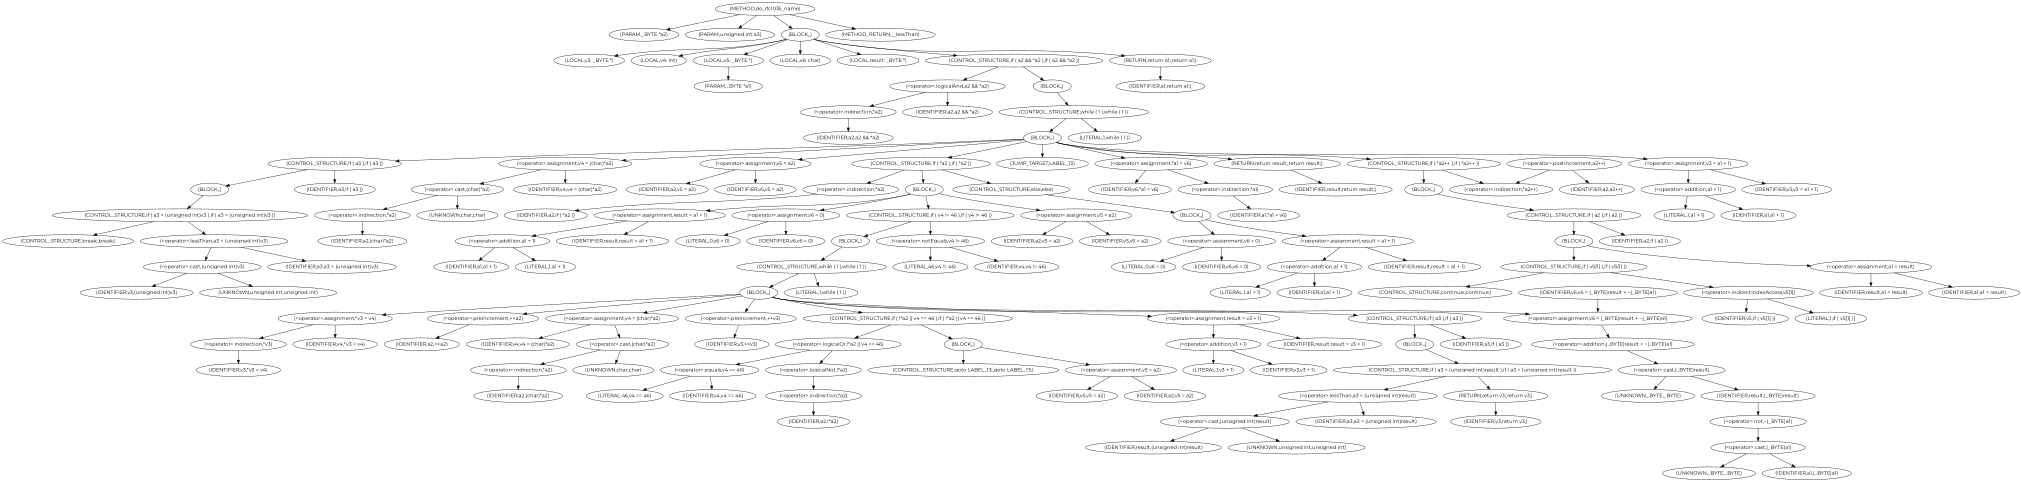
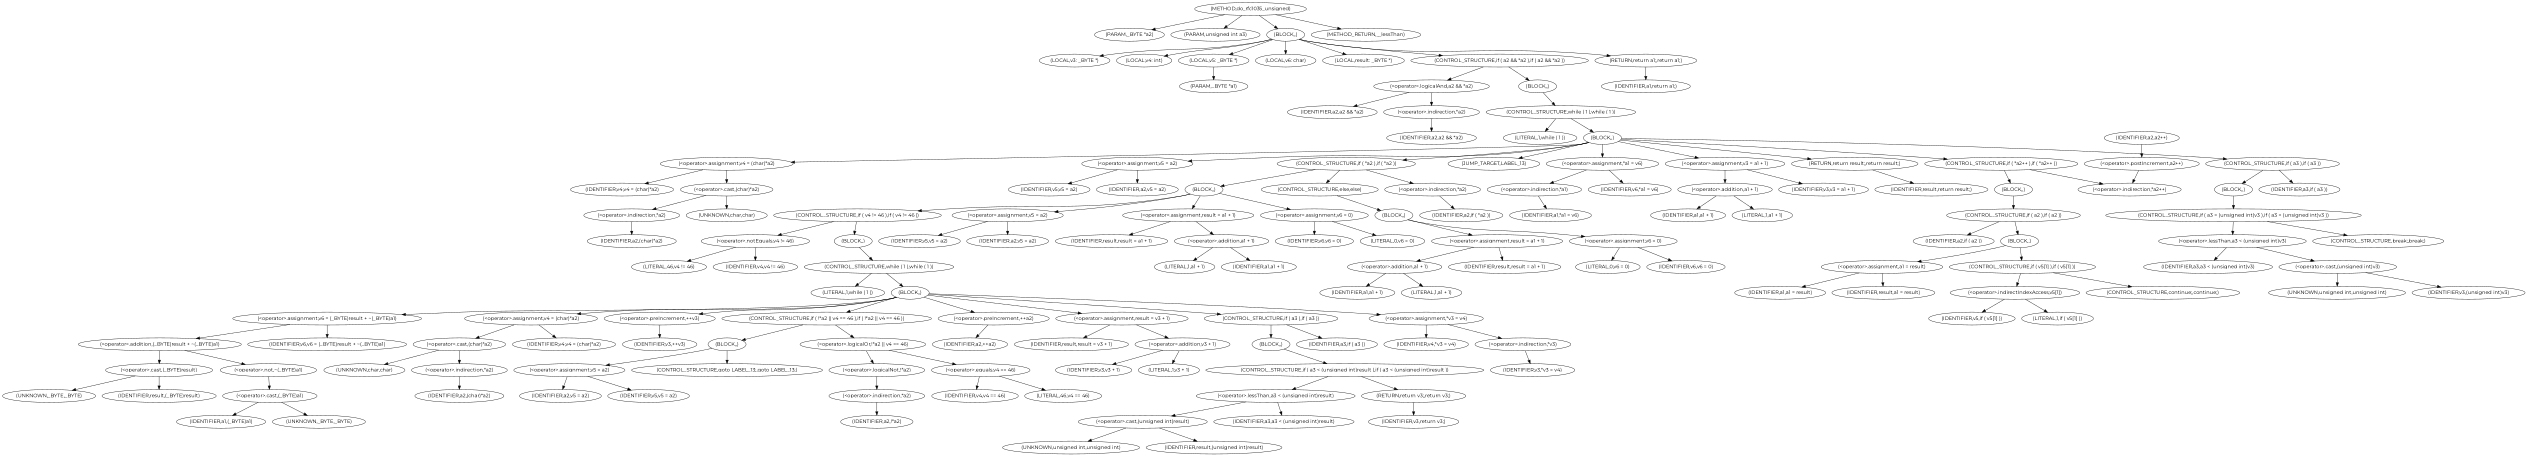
  digraph {
    fontname=Montserrat
    node [fontname=Montserrat]
    edge [fontname=Montserrat]
-   n1 [label="(METHOD,do_rfc1035_name)"]
+   n1 [label="(METHOD,do_rfc1035_unsigned)"]
    n2 [label="(PARAM,_BYTE *a2)"]
    n3 [label="(PARAM,unsigned int a3)"]
    n4 [label="(BLOCK,,)"]
    n5 [label="(METHOD_RETURN,__lessThan)"]
    n6 [label="(PARAM,_BYTE *a1)"]
    n7 [label="(LOCAL,v3: _BYTE *)"]
    n8 [label="(LOCAL,v4: int)"]
    n9 [label="(LOCAL,v5: _BYTE *)"]
    n10 [label="(LOCAL,v6: char)"]
    n11 [label="(LOCAL,result: _BYTE *)"]
    n12 [label="(CONTROL_STRUCTURE,if ( a2 && *a2 ),if ( a2 && *a2 ))"]
    n13 [label="(RETURN,return a1;,return a1;)"]
    n14 [label="(<operator>.logicalAnd,a2 && *a2)"]
    n15 [label="(BLOCK,,)"]
    n16 [label="(IDENTIFIER,a1,return a1;)"]
    n17 [label="(IDENTIFIER,a2,a2 && *a2)"]
    n18 [label="(<operator>.indirection,*a2)"]
    n19 [label="(CONTROL_STRUCTURE,while ( 1 ),while ( 1 ))"]
    n20 [label="(IDENTIFIER,a2,a2 && *a2)"]
    n21 [label="(LITERAL,1,while ( 1 ))"]
    n22 [label="(BLOCK,,)"]
    n23 [label="(<operator>.assignment,v3 = a1 + 1)"]
    n24 [label="(CONTROL_STRUCTURE,if ( a3 ),if ( a3 ))"]
    n25 [label="(<operator>.assignment,v4 = (char)*a2)"]
    n26 [label="(<operator>.assignment,v5 = a2)"]
    n27 [label="(CONTROL_STRUCTURE,if ( *a2 ),if ( *a2 ))"]
    n28 [label="(JUMP_TARGET,LABEL_13)"]
    n29 [label="(<operator>.assignment,*a1 = v6)"]
    n30 [label="(CONTROL_STRUCTURE,if ( *a2++ ),if ( *a2++ ))"]
    n31 [label="(RETURN,return result;,return result;)"]
    n32 [label="(IDENTIFIER,v3,v3 = a1 + 1)"]
    n33 [label="(<operator>.addition,a1 + 1)"]
    n34 [label="(IDENTIFIER,a3,if ( a3 ))"]
    n35 [label="(BLOCK,,)"]
    n36 [label="(IDENTIFIER,v4,v4 = (char)*a2)"]
    n37 [label="(<operator>.cast,(char)*a2)"]
    n38 [label="(IDENTIFIER,v5,v5 = a2)"]
    n39 [label="(IDENTIFIER,a2,v5 = a2)"]
    n40 [label="(<operator>.indirection,*a2)"]
    n41 [label="(BLOCK,,)"]
    n42 [label="(CONTROL_STRUCTURE,else,else)"]
    n43 [label="(<operator>.indirection,*a1)"]
    n44 [label="(IDENTIFIER,v6,*a1 = v6)"]
    n45 [label="(<operator>.indirection,*a2++)"]
    n46 [label="(BLOCK,,)"]
    n47 [label="(IDENTIFIER,result,return result;)"]
    n48 [label="(IDENTIFIER,a1,a1 + 1)"]
    n49 [label="(LITERAL,1,a1 + 1)"]
    n50 [label="(CONTROL_STRUCTURE,if ( a3 < (unsigned int)v3 ),if ( a3 < (unsigned int)v3 ))"]
    n51 [label="(<operator>.lessThan,a3 < (unsigned int)v3)"]
    n52 [label="(CONTROL_STRUCTURE,break;,break;)"]
    n53 [label="(IDENTIFIER,a3,a3 < (unsigned int)v3)"]
    n54 [label="(<operator>.cast,(unsigned int)v3)"]
    n55 [label="(UNKNOWN,unsigned int,unsigned int)"]
    n56 [label="(IDENTIFIER,v3,(unsigned int)v3)"]
    n57 [label="(UNKNOWN,char,char)"]
    n58 [label="(<operator>.indirection,*a2)"]
    n59 [label="(IDENTIFIER,a2,(char)*a2)"]
    n60 [label="(IDENTIFIER,a2,if ( *a2 ))"]
    n61 [label="(<operator>.assignment,v6 = 0)"]
    n62 [label="(CONTROL_STRUCTURE,if ( v4 != 46 ),if ( v4 != 46 ))"]
    n63 [label="(<operator>.assignment,v5 = a2)"]
    n64 [label="(<operator>.assignment,result = a1 + 1)"]
    n65 [label="(BLOCK,,)"]
    n66 [label="(IDENTIFIER,v6,v6 = 0)"]
    n67 [label="(LITERAL,0,v6 = 0)"]
    n68 [label="(<operator>.notEquals,v4 != 46)"]
    n69 [label="(BLOCK,,)"]
    n70 [label="(IDENTIFIER,v5,v5 = a2)"]
    n71 [label="(IDENTIFIER,a2,v5 = a2)"]
    n72 [label="(IDENTIFIER,result,result = a1 + 1)"]
    n73 [label="(<operator>.addition,a1 + 1)"]
    n74 [label="(IDENTIFIER,v4,v4 != 46)"]
    n75 [label="(LITERAL,46,v4 != 46)"]
    n76 [label="(CONTROL_STRUCTURE,while ( 1 ),while ( 1 ))"]
    n77 [label="(LITERAL,1,while ( 1 ))"]
    n78 [label="(BLOCK,,)"]
    n79 [label="(<operator>.preIncrement,++a2)"]
    n80 [label="(<operator>.assignment,result = v3 + 1)"]
    n81 [label="(CONTROL_STRUCTURE,if ( a3 ),if ( a3 ))"]
    n82 [label="(<operator>.assignment,*v3 = v4)"]
    n83 [label="(<operator>.assignment,v6 = (_BYTE)result + ~(_BYTE)a1)"]
    n84 [label="(<operator>.assignment,v4 = (char)*a2)"]
    n85 [label="(<operator>.preIncrement,++v3)"]
    n86 [label="(CONTROL_STRUCTURE,if ( !*a2 || v4 == 46 ),if ( !*a2 || v4 == 46 ))"]
    n87 [label="(IDENTIFIER,a2,++a2)"]
    n88 [label="(IDENTIFIER,result,result = v3 + 1)"]
    n89 [label="(<operator>.addition,v3 + 1)"]
    n90 [label="(IDENTIFIER,a3,if ( a3 ))"]
    n91 [label="(BLOCK,,)"]
    n92 [label="(<operator>.indirection,*v3)"]
    n93 [label="(IDENTIFIER,v4,*v3 = v4)"]
    n94 [label="(IDENTIFIER,v6,v6 = (_BYTE)result + ~(_BYTE)a1)"]
    n95 [label="(<operator>.addition,(_BYTE)result + ~(_BYTE)a1)"]
    n96 [label="(IDENTIFIER,v4,v4 = (char)*a2)"]
    n97 [label="(<operator>.cast,(char)*a2)"]
    n98 [label="(IDENTIFIER,v3,++v3)"]
    n99 [label="(<operator>.logicalOr,!*a2 || v4 == 46)"]
    n100 [label="(BLOCK,,)"]
    n101 [label="(IDENTIFIER,v3,v3 + 1)"]
    n102 [label="(LITERAL,1,v3 + 1)"]
    n103 [label="(CONTROL_STRUCTURE,if ( a3 < (unsigned int)result ),if ( a3 < (unsigned int)result ))"]
    n104 [label="(<operator>.lessThan,a3 < (unsigned int)result)"]
    n105 [label="(RETURN,return v3;,return v3;)"]
    n106 [label="(IDENTIFIER,a3,a3 < (unsigned int)result)"]
    n107 [label="(<operator>.cast,(unsigned int)result)"]
    n108 [label="(IDENTIFIER,v3,return v3;)"]
    n109 [label="(UNKNOWN,unsigned int,unsigned int)"]
    n110 [label="(IDENTIFIER,result,(unsigned int)result)"]
    n111 [label="(IDENTIFIER,v3,*v3 = v4)"]
    n112 [label="(<operator>.cast,(_BYTE)result)"]
    n113 [label="(<operator>.not,~(_BYTE)a1)"]
    n114 [label="(UNKNOWN,_BYTE,_BYTE)"]
    n115 [label="(IDENTIFIER,result,(_BYTE)result)"]
    n116 [label="(<operator>.cast,(_BYTE)a1)"]
    n117 [label="(UNKNOWN,_BYTE,_BYTE)"]
    n118 [label="(IDENTIFIER,a1,(_BYTE)a1)"]
    n119 [label="(UNKNOWN,char,char)"]
    n120 [label="(<operator>.indirection,*a2)"]
    n121 [label="(IDENTIFIER,a2,(char)*a2)"]
    n122 [label="(<operator>.logicalNot,!*a2)"]
    n123 [label="(<operator>.equals,v4 == 46)"]
    n124 [label="(<operator>.assignment,v5 = a2)"]
    n125 [label="(CONTROL_STRUCTURE,goto LABEL_13;,goto LABEL_13;)"]
    n126 [label="(<operator>.indirection,*a2)"]
    n127 [label="(IDENTIFIER,v4,v4 == 46)"]
    n128 [label="(LITERAL,46,v4 == 46)"]
    n129 [label="(IDENTIFIER,a2,!*a2)"]
    n130 [label="(IDENTIFIER,v5,v5 = a2)"]
    n131 [label="(IDENTIFIER,a2,v5 = a2)"]
    n132 [label="(IDENTIFIER,a1,a1 + 1)"]
    n133 [label="(LITERAL,1,a1 + 1)"]
    n134 [label="(<operator>.assignment,result = a1 + 1)"]
    n135 [label="(<operator>.assignment,v6 = 0)"]
    n136 [label="(IDENTIFIER,result,result = a1 + 1)"]
    n137 [label="(<operator>.addition,a1 + 1)"]
    n138 [label="(IDENTIFIER,v6,v6 = 0)"]
    n139 [label="(LITERAL,0,v6 = 0)"]
    n140 [label="(IDENTIFIER,a1,a1 + 1)"]
    n141 [label="(LITERAL,1,a1 + 1)"]
    n142 [label="(IDENTIFIER,a1,*a1 = v6)"]
    n143 [label="(CONTROL_STRUCTURE,if ( a2 ),if ( a2 ))"]
    n144 [label="(<operator>.postIncrement,a2++)"]
    n145 [label="(IDENTIFIER,a2,a2++)"]
    n146 [label="(IDENTIFIER,a2,if ( a2 ))"]
    n147 [label="(BLOCK,,)"]
    n148 [label="(<operator>.assignment,a1 = result)"]
    n149 [label="(CONTROL_STRUCTURE,if ( v5[1] ),if ( v5[1] ))"]
    n150 [label="(IDENTIFIER,a1,a1 = result)"]
    n151 [label="(IDENTIFIER,result,a1 = result)"]
    n152 [label="(<operator>.indirectIndexAccess,v5[1])"]
    n153 [label="(CONTROL_STRUCTURE,continue;,continue;)"]
    n154 [label="(IDENTIFIER,v5,if ( v5[1] ))"]
    n155 [label="(LITERAL,1,if ( v5[1] ))"]
    n1 -> n2
    n1 -> n3
    n1 -> n4
    n1 -> n5
    n4 -> n7
    n4 -> n8
    n4 -> n9
    n4 -> n10
    n4 -> n11
    n4 -> n12
    n4 -> n13
    n9 -> n6
    n12 -> n14
    n12 -> n15
    n13 -> n16
    n14 -> n17
    n14 -> n18
    n15 -> n19
    n18 -> n20
    n19 -> n21
    n19 -> n22
    n22 -> n23
    n22 -> n24
    n22 -> n25
    n22 -> n26
    n22 -> n27
    n22 -> n28
    n22 -> n29
    n22 -> n30
    n22 -> n31
    n23 -> n32
    n23 -> n33
    n24 -> n34
    n24 -> n35
    n25 -> n36
    n25 -> n37
    n26 -> n38
    n26 -> n39
    n27 -> n40
    n27 -> n41
    n27 -> n42
    n29 -> n43
    n29 -> n44
    n30 -> n45
    n30 -> n46
    n31 -> n47
    n33 -> n48
    n33 -> n49
    n35 -> n50
    n37 -> n57
    n37 -> n58
    n40 -> n60
    n41 -> n61
    n41 -> n62
    n41 -> n63
    n41 -> n64
    n42 -> n65
    n43 -> n142
    n46 -> n143
    n50 -> n51
    n50 -> n52
    n51 -> n53
    n51 -> n54
    n54 -> n55
    n54 -> n56
    n58 -> n59
    n61 -> n66
    n61 -> n67
    n62 -> n68
    n62 -> n69
    n63 -> n70
    n63 -> n71
    n64 -> n72
    n64 -> n73
    n65 -> n134
    n65 -> n135
    n68 -> n74
    n68 -> n75
    n69 -> n76
    n73 -> n132
    n73 -> n133
    n76 -> n77
    n76 -> n78
    n78 -> n79
    n78 -> n80
    n78 -> n81
    n78 -> n82
    n78 -> n83
    n78 -> n84
    n78 -> n85
    n78 -> n86
    n79 -> n87
    n80 -> n88
    n80 -> n89
    n81 -> n90
    n81 -> n91
    n82 -> n92
    n82 -> n93
-   n94 -> n83
+   n83 -> n94
    n83 -> n95
    n84 -> n96
    n84 -> n97
    n85 -> n98
    n86 -> n99
    n86 -> n100
    n89 -> n101
    n89 -> n102
    n91 -> n103
    n92 -> n111
    n95 -> n112
-   n115 -> n113
+   n95 -> n113
    n97 -> n119
    n97 -> n120
    n99 -> n122
    n99 -> n123
    n100 -> n124
    n100 -> n125
    n103 -> n104
    n103 -> n105
    n104 -> n106
    n104 -> n107
    n105 -> n108
    n107 -> n109
    n107 -> n110
    n112 -> n114
    n112 -> n115
    n113 -> n116
    n116 -> n117
    n116 -> n118
    n120 -> n121
    n122 -> n126
    n123 -> n127
    n123 -> n128
    n124 -> n130
    n124 -> n131
    n126 -> n129
    n134 -> n136
    n134 -> n137
    n135 -> n138
    n135 -> n139
    n137 -> n140
    n137 -> n141
    n143 -> n146
    n143 -> n147
    n144 -> n45
-   n144 -> n145
+   n145 -> n144
    n147 -> n148
    n147 -> n149
    n148 -> n150
    n148 -> n151
    n149 -> n152
    n149 -> n153
    n152 -> n154
    n152 -> n155
  }
